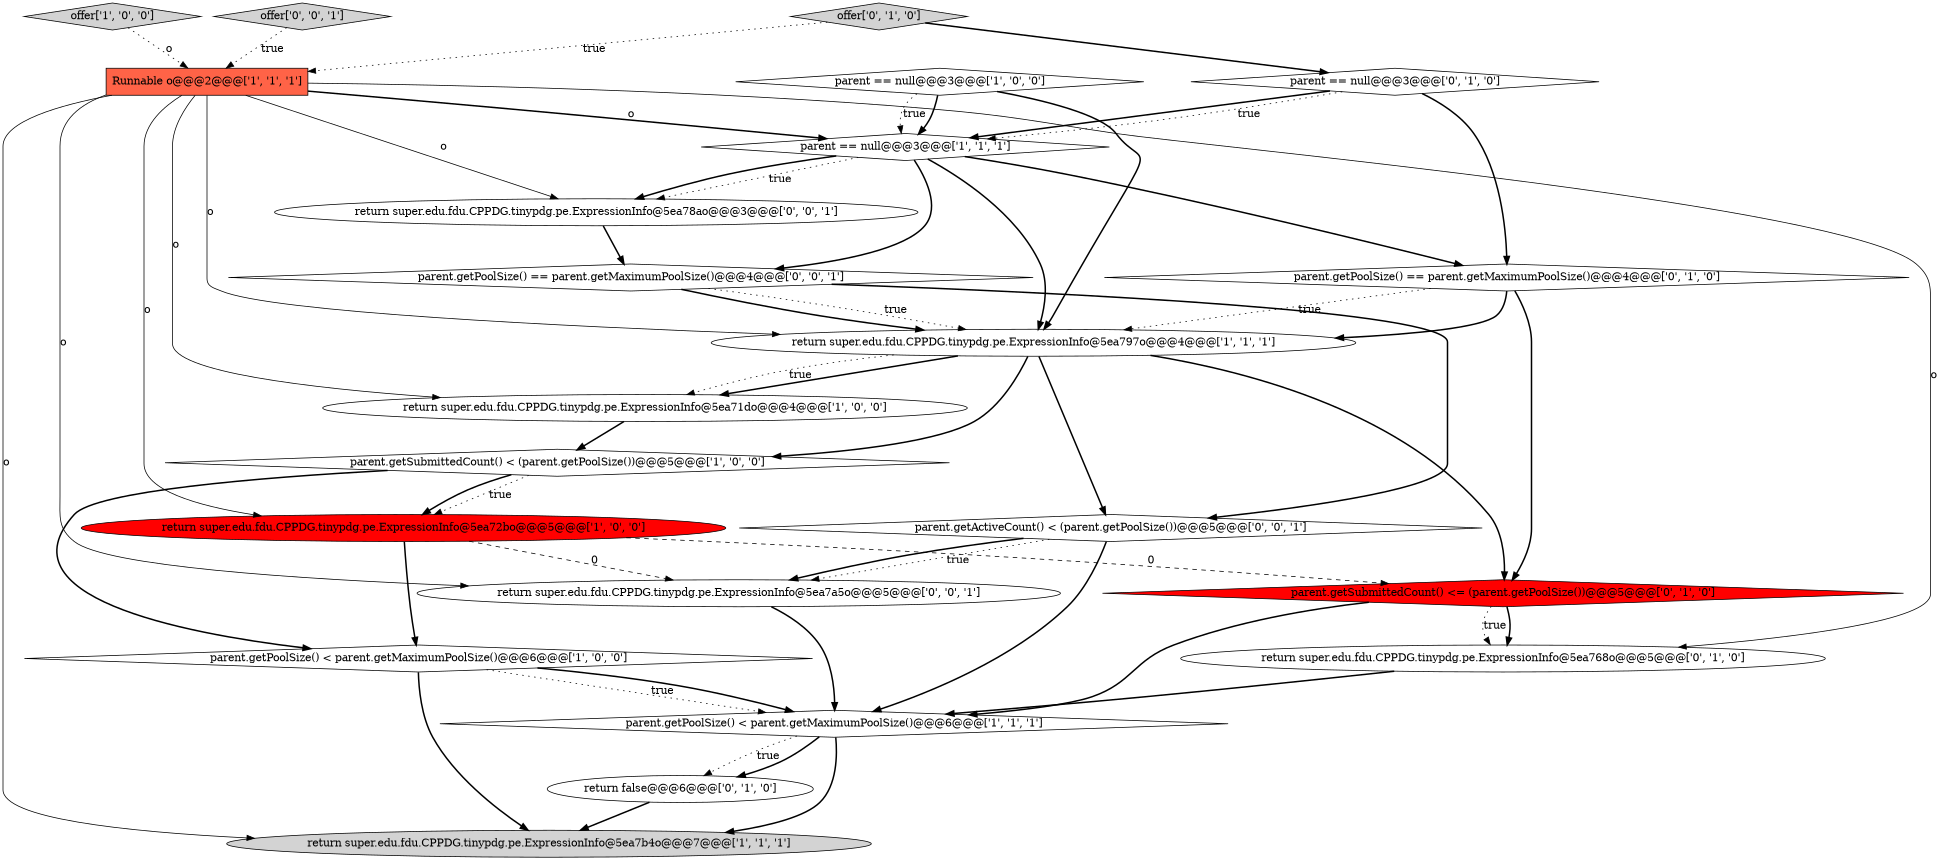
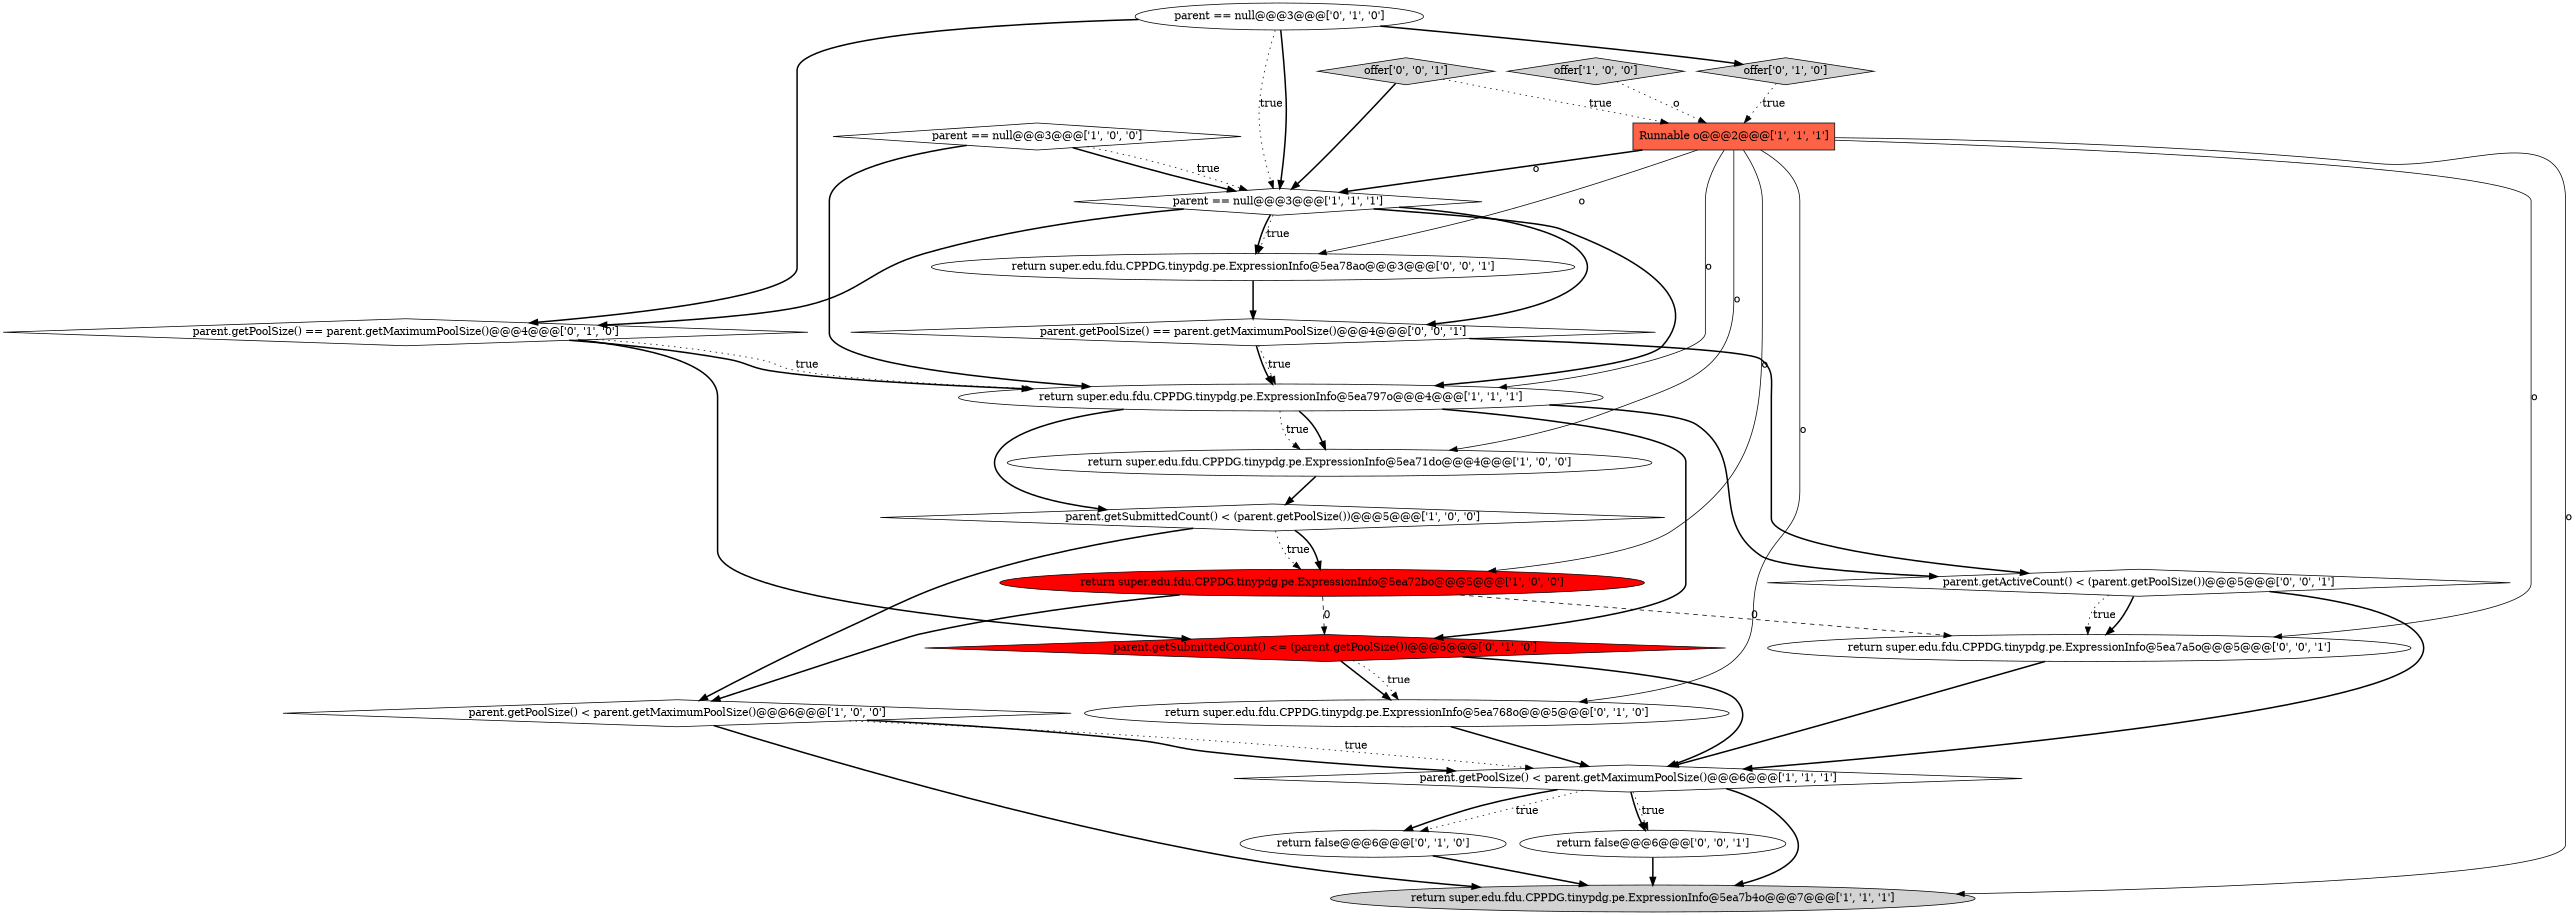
  digraph {
    node [fillcolor=white shape=diamond style=filled]
    edge [style=bold]
    n1 [label="return super.edu.fdu.CPPDG.tinypdg.pe.ExpressionInfo@5ea71do@@@4@@@['1', '0', '0']" shape=ellipse]
    n2 [label="parent.getSubmittedCount() < (parent.getPoolSize())@@@5@@@['1', '0', '0']"]
    n3 [fillcolor=red label="return super.edu.fdu.CPPDG.tinypdg.pe.ExpressionInfo@5ea72bo@@@5@@@['1', '0', '0']" shape=ellipse]
    n4 [label="parent.getPoolSize() < parent.getMaximumPoolSize()@@@6@@@['1', '0', '0']"]
    n5 [fillcolor=lightgray label="offer['0', '1', '0']"]
    n6 [fillcolor=tomato label="Runnable o@@@2@@@['1', '1', '1']" shape=box]
-   n7 [label="parent == null@@@3@@@['0', '1', '0']"]
+   n7 [label="parent == null@@@3@@@['0', '1', '0']" shape=ellipse]
    n8 [label="return super.edu.fdu.CPPDG.tinypdg.pe.ExpressionInfo@5ea7a5o@@@5@@@['0', '0', '1']" shape=ellipse]
    n9 [label="parent == null@@@3@@@['1', '1', '1']"]
    n10 [fillcolor=lightgray label="return super.edu.fdu.CPPDG.tinypdg.pe.ExpressionInfo@5ea7b4o@@@7@@@['1', '1', '1']" shape=ellipse]
    n11 [label="return super.edu.fdu.CPPDG.tinypdg.pe.ExpressionInfo@5ea768o@@@5@@@['0', '1', '0']" shape=ellipse]
    n12 [label="return super.edu.fdu.CPPDG.tinypdg.pe.ExpressionInfo@5ea797o@@@4@@@['1', '1', '1']" shape=ellipse]
    n13 [label="return super.edu.fdu.CPPDG.tinypdg.pe.ExpressionInfo@5ea78ao@@@3@@@['0', '0', '1']" shape=ellipse]
    n14 [label="parent.getPoolSize() == parent.getMaximumPoolSize()@@@4@@@['0', '1', '0']"]
    n15 [fillcolor=red label="parent.getSubmittedCount() <= (parent.getPoolSize())@@@5@@@['0', '1', '0']"]
    n16 [label="parent.getPoolSize() < parent.getMaximumPoolSize()@@@6@@@['1', '1', '1']"]
    n17 [fillcolor=lightgray label="offer['0', '0', '1']"]
    n18 [label="parent.getPoolSize() == parent.getMaximumPoolSize()@@@4@@@['0', '0', '1']"]
    n19 [label="return false@@@6@@@['0', '1', '0']" shape=ellipse]
+   n20 [label="return false@@@6@@@['0', '0', '1']" shape=ellipse]
    n21 [label="parent.getActiveCount() < (parent.getPoolSize())@@@5@@@['0', '0', '1']"]
    n22 [fillcolor=lightgray label="offer['1', '0', '0']"]
    n23 [label="parent == null@@@3@@@['1', '0', '0']"]
    n1 -> n2
    n2 -> n3 [label=true style=dotted]
    n2 -> n3
    n2 -> n4
    n3 -> n4
    n3 -> n8 [label=0 style=dashed]
    n3 -> n15 [label=0 style=dashed]
    n4 -> n10
    n4 -> n16 [label=true style=dotted]
    n4 -> n16
    n5 -> n6 [label=true style=dotted]
-   n5 -> n7
+   n7 -> n5
    n6 -> n1 [label=o style=solid]
    n6 -> n3 [label=o style=solid]
    n6 -> n8 [label=o style=solid]
    n6 -> n9 [label=o]
    n6 -> n10 [label=o style=solid]
    n6 -> n11 [label=o style=solid]
    n6 -> n12 [label=o style=solid]
    n6 -> n13 [label=o style=solid]
    n7 -> n9
    n7 -> n9 [label=true style=dotted]
    n7 -> n14
    n8 -> n16
    n9 -> n12
    n9 -> n13 [label=true style=dotted]
    n9 -> n13
    n9 -> n14
    n9 -> n18
    n11 -> n16
    n12 -> n1
    n12 -> n1 [label=true style=dotted]
    n12 -> n2
    n12 -> n15
    n12 -> n21
    n13 -> n18
    n14 -> n12
    n14 -> n12 [label=true style=dotted]
    n14 -> n15
    n15 -> n11
    n15 -> n11 [label=true style=dotted]
    n15 -> n16
    n16 -> n10
    n16 -> n19 [label=true style=dotted]
    n16 -> n19
+   n16 -> n20 [label=true style=dotted]
+   n16 -> n20
    n17 -> n6 [label=true style=dotted]
+   n17 -> n9
    n18 -> n12 [label=true style=dotted]
    n18 -> n12
    n18 -> n21
    n19 -> n10
+   n20 -> n10
    n21 -> n8
    n21 -> n8 [label=true style=dotted]
    n21 -> n16
    n22 -> n6 [label=o style=dotted]
    n23 -> n9
    n23 -> n9 [label=true style=dotted]
    n23 -> n12
  }
